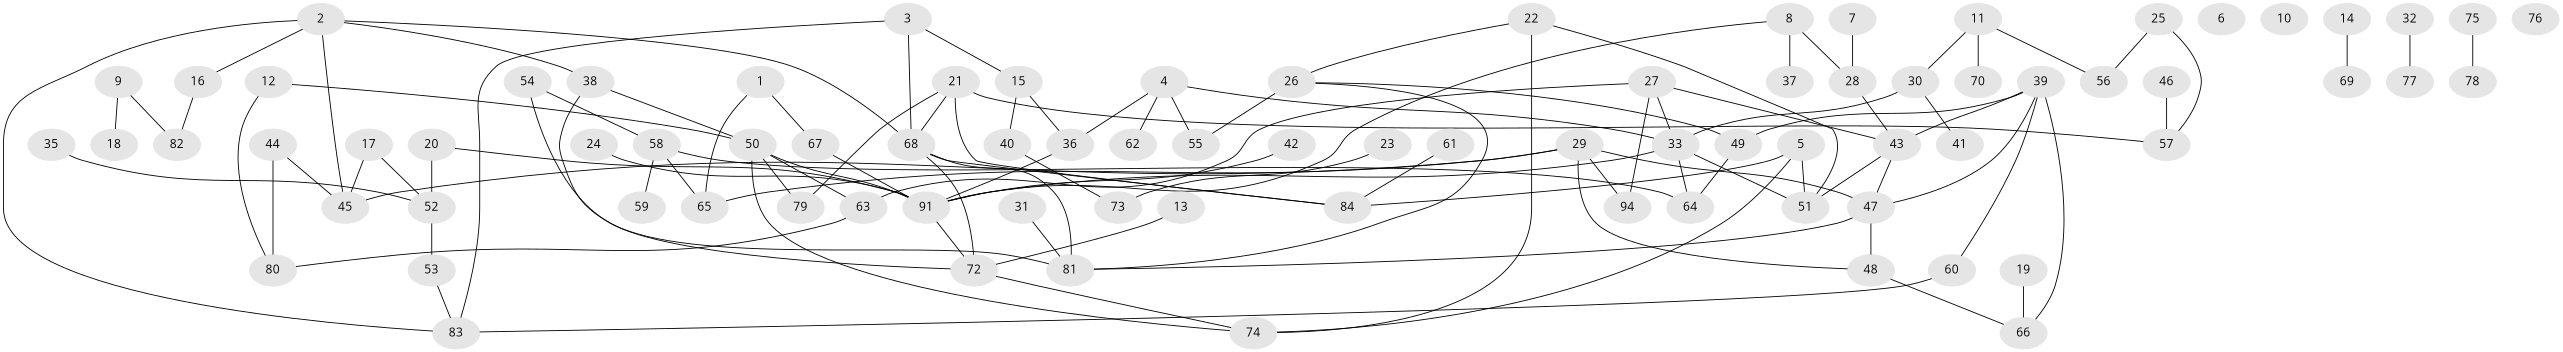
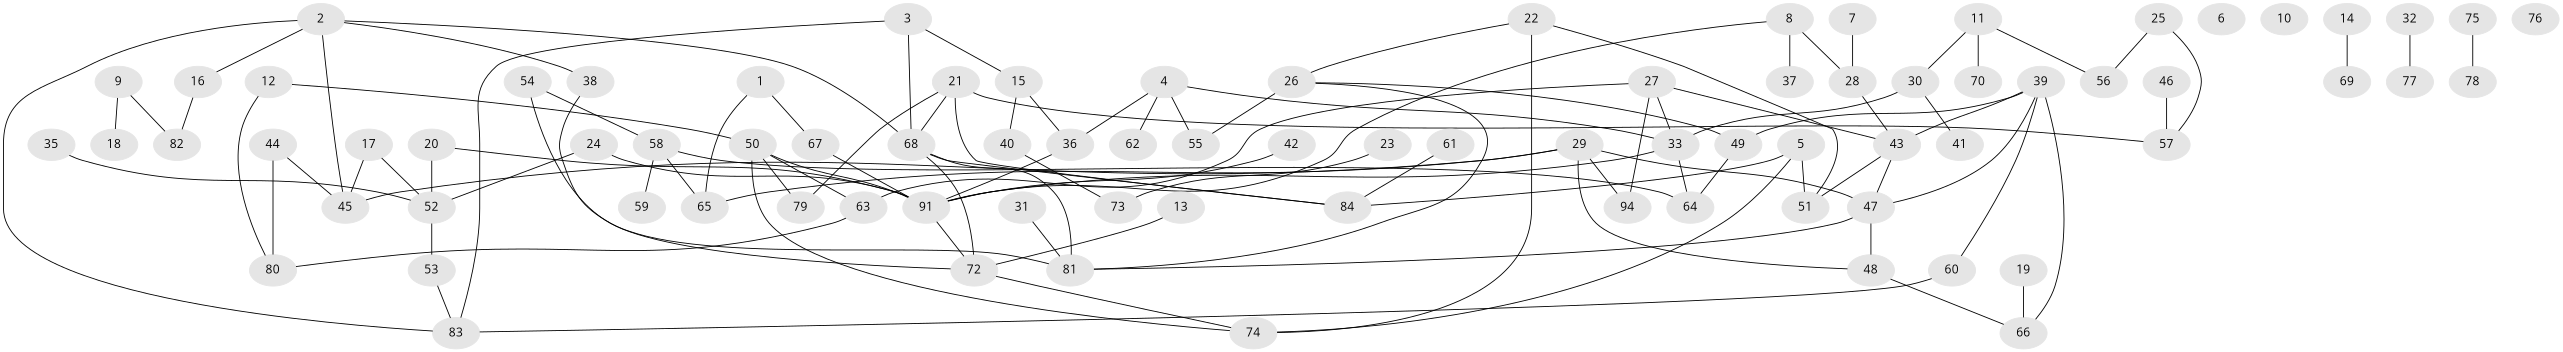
  graph {
    fontname="Open Sans"
    node [color=gray90 fontname="Open Sans" style=filled]
    edge [fontname="Open Sans"]
    1
    65
    67
    n4 [label=91]
    2
    16
    38
    45
    68
    83
    82
    50
    72
    84
    81
    3
    15
    36
    40
    4
    33
    55
    62
    51
    64
    5
    74
    6
    7
    28
    43
    8
    37
    9
    18
    10
    11
    30
    56
    70
    41
    12
    80
    79
    63
    13
    14
    69
    73
    17
    52
    47
    48
    53
    19
    66
    20
    21
    57
    22
    26
    49
    23
    24
    25
    27
    n67 [label=94]
    29
    31
    32
    77
    35
    39
    60
    42
    44
    46
    54
    58
    59
    61
    75
    78
    76
    1 -- 65
    1 -- 67
    67 -- n4
    n4 -- 72
    2 -- 16
    2 -- 38
    2 -- 45
    2 -- 68
    2 -- 83
    16 -- 82
-   38 -- 50
    38 -- 72
    68 -- 72
    68 -- 84
    68 -- 81
    50 -- n4
    50 -- 74
    50 -- 79
    50 -- 63
    72 -- 74
    3 -- 68
    3 -- 83
    3 -- 15
    15 -- 36
    15 -- 40
    36 -- n4
    40 -- 73
    4 -- 36
    4 -- 33
    4 -- 55
    4 -- 62
    33 -- n4
-   33 -- 51
    33 -- 64
    5 -- 84
    5 -- 51
    5 -- 74
    7 -- 28
    28 -- 43
    43 -- 51
    43 -- 47
    8 -- n4
    8 -- 28
    8 -- 37
    9 -- 82
    9 -- 18
    11 -- 30
    11 -- 56
    11 -- 70
    30 -- 33
    30 -- 41
    12 -- 50
    12 -- 80
    63 -- 80
    13 -- 72
    14 -- 69
    17 -- 45
    17 -- 52
    52 -- 53
    47 -- 81
    47 -- 48
    48 -- 66
    53 -- 83
    19 -- 66
    20 -- n4
    20 -- 52
    21 -- 68
    21 -- 84
    21 -- 79
    21 -- 57
    22 -- 51
    22 -- 74
    22 -- 26
    26 -- 81
    26 -- 55
    26 -- 49
    49 -- 64
    23 -- 73
    24 -- n4
+   24 -- 52
    25 -- 56
    25 -- 57
    27 -- 33
    27 -- 43
    27 -- 63
    27 -- n67
    29 -- 65
    29 -- 45
    29 -- 47
    29 -- 48
    29 -- n67
    31 -- 81
    32 -- 77
    35 -- 52
    39 -- 43
    39 -- 47
    39 -- 66
    39 -- 49
    39 -- 60
    60 -- 83
    42 -- n4
    44 -- 45
    44 -- 80
    46 -- 57
    54 -- 81
    54 -- 58
    58 -- 65
    58 -- 64
    58 -- 59
    61 -- 84
    75 -- 78
  }
